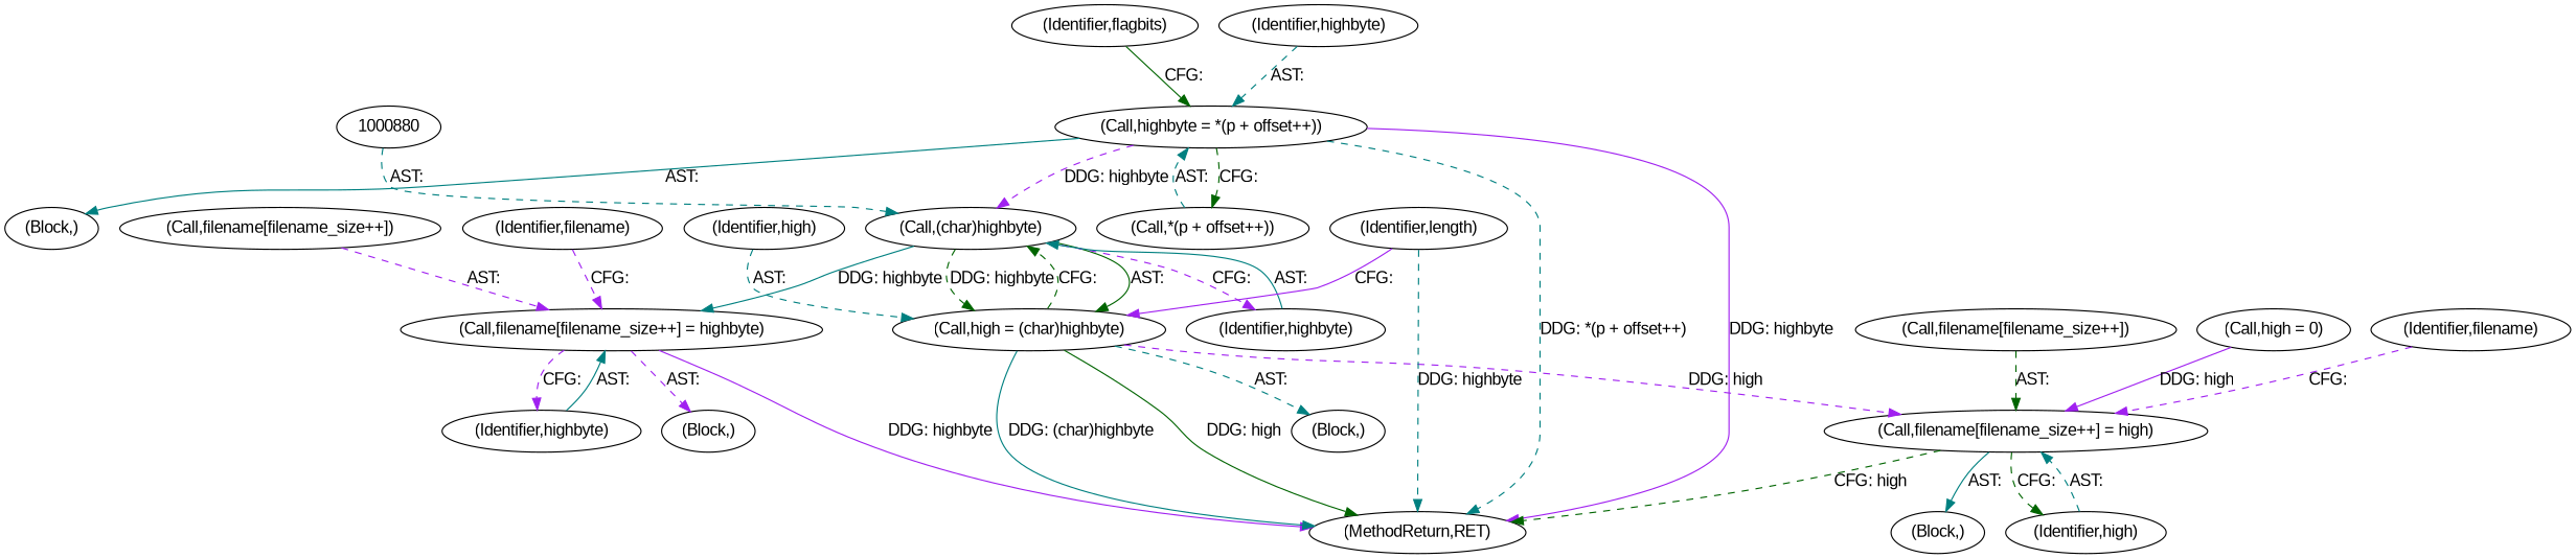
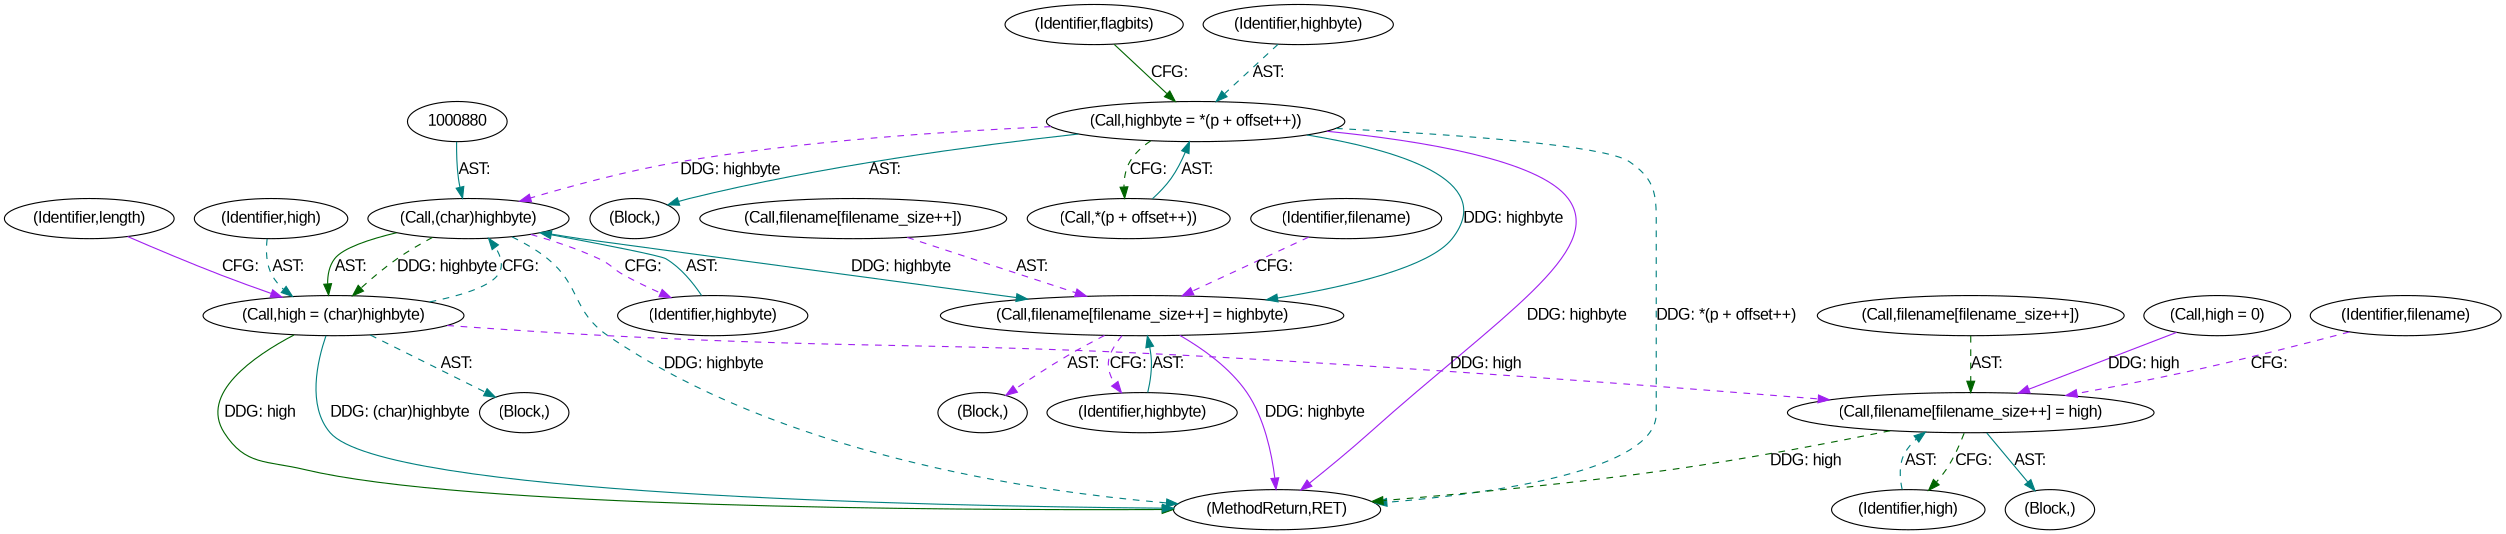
  digraph {
    fontname="Liberation Sans"
    node [fontname="Liberation Sans"]
    edge [color=teal fontname="Liberation Sans" style=dashed]
    n1 [label="(Call,highbyte = *(p + offset++))"]
    n2 [label="(Call,filename[filename_size++] = highbyte)"]
    n3 [label="(Call,(char)highbyte)"]
    n4 [label="(MethodReturn,RET)"]
    n5 [label="(Block,)"]
    n6 [label="(Call,*(p + offset++))"]
    n7 [label="(Identifier,highbyte)"]
    n8 [label="(Block,)"]
    n9 [label="(Call,high = (char)highbyte)"]
    n10 [label="(Identifier,highbyte)"]
    n11 [label="(Call,filename[filename_size++] = high)"]
    n12 [label="(Block,)"]
    n13 [label="(Block,)"]
    n14 [label="(Identifier,high)"]
    n15 [label="(Identifier,high)"]
    n16 [label="(Call,filename[filename_size++])"]
    n17 [label="(Identifier,filename)"]
    n18 [label="(Identifier,length)"]
    n19 [label="(Call,filename[filename_size++])"]
    n20 [label="(Identifier,flagbits)"]
    n21 [label="(Call,high = 0)"]
    n22 [label="(Identifier,filename)"]
    n23 [label="(Identifier,highbyte)"]
    1000880
+   n1 -> n2 [label="DDG: highbyte" style=solid]
    n1 -> n3 [color=purple label="DDG: highbyte"]
    n1 -> n4 [label="DDG: *(p + offset++)"]
    n1 -> n4 [color=purple label="DDG: highbyte" style=solid]
    n1 -> n5 [label="AST: " style=solid]
    n1 -> n6 [color=darkgreen label="CFG: "]
    n2 -> n4 [color=purple label="DDG: highbyte" style=solid]
    n2 -> n7 [color=purple label="CFG: "]
    n2 -> n8 [color=purple label="AST: "]
    n3 -> n2 [label="DDG: highbyte" style=solid]
-   n18 -> n4 [label="DDG: highbyte"]
+   n3 -> n4 [label="DDG: highbyte"]
    n3 -> n9 [color=darkgreen label="AST: " style=solid]
    n3 -> n9 [color=darkgreen label="DDG: highbyte"]
    n3 -> n10 [color=purple label="CFG: "]
-   n6 -> n1 [label="AST: "]
+   n6 -> n1 [label="AST: " style=solid]
    n7 -> n2 [label="AST: " style=solid]
-   n9 -> n3 [color=darkgreen label="CFG: "]
+   n9 -> n3 [label="CFG: "]
    n9 -> n4 [color=darkgreen label="DDG: high" style=solid]
    n9 -> n4 [label="DDG: (char)highbyte" style=solid]
    n9 -> n11 [color=purple label="DDG: high"]
    n9 -> n12 [label="AST: "]
    n10 -> n3 [label="AST: " style=solid]
-   n11 -> n4 [color=darkgreen label="CFG: high"]
+   n11 -> n4 [color=darkgreen label="DDG: high"]
    n11 -> n13 [label="AST: " style=solid]
    n11 -> n14 [color=darkgreen label="CFG: "]
    n14 -> n11 [label="AST: "]
    n15 -> n9 [label="AST: "]
    n16 -> n11 [color=darkgreen label="AST: "]
    n17 -> n2 [color=purple label="CFG: "]
    n18 -> n9 [color=purple label="CFG: " style=solid]
    n19 -> n2 [color=purple label="AST: "]
    n20 -> n1 [color=darkgreen label="CFG: " style=solid]
    n21 -> n11 [color=purple label="DDG: high" style=solid]
    n22 -> n11 [color=purple label="CFG: "]
    n23 -> n1 [label="AST: "]
-   1000880 -> n3 [label="AST: "]
+   1000880 -> n3 [label="AST: " style=solid]
  }
